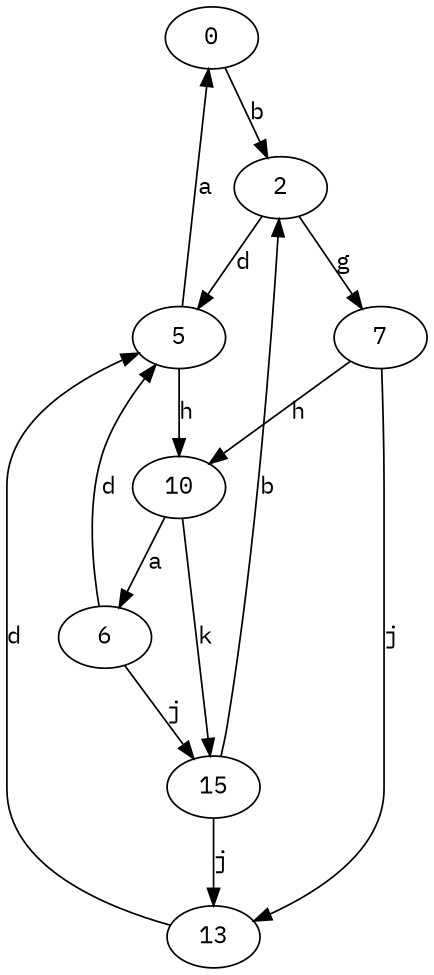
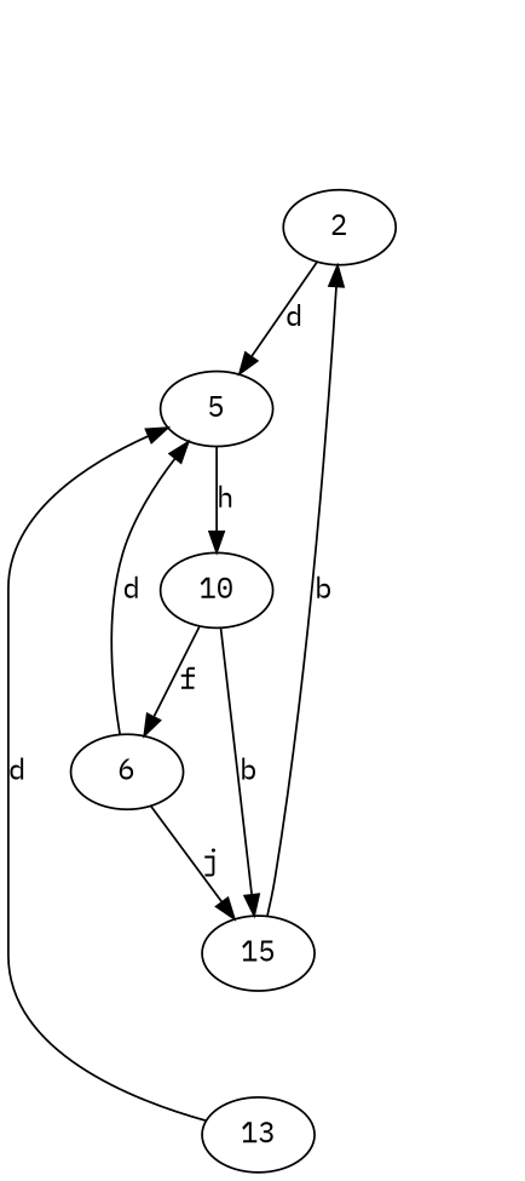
  strict digraph {
    fontname="IBM Plex Mono"
    node [fontname="IBM Plex Mono"]
    edge [fontname="IBM Plex Mono"]
-   0
    2
    5
-   7
    10
    13
    6
    15
-   0 -> 2 [label=b]
    2 -> 5 [label=d]
-   2 -> 7 [label=g]
-   5 -> 0 [label=a]
    5 -> 10 [label=h]
-   7 -> 10 [label=h]
-   7 -> 13 [label=j]
-   10 -> 6 [label=a]
-   10 -> 15 [label=k]
+   10 -> 6 [label=f]
+   10 -> 15 [label=b]
    13 -> 5 [label=d]
    6 -> 5 [label=d]
    6 -> 15 [label=j]
    15 -> 2 [label=b]
-   15 -> 13 [label=j]
  }
